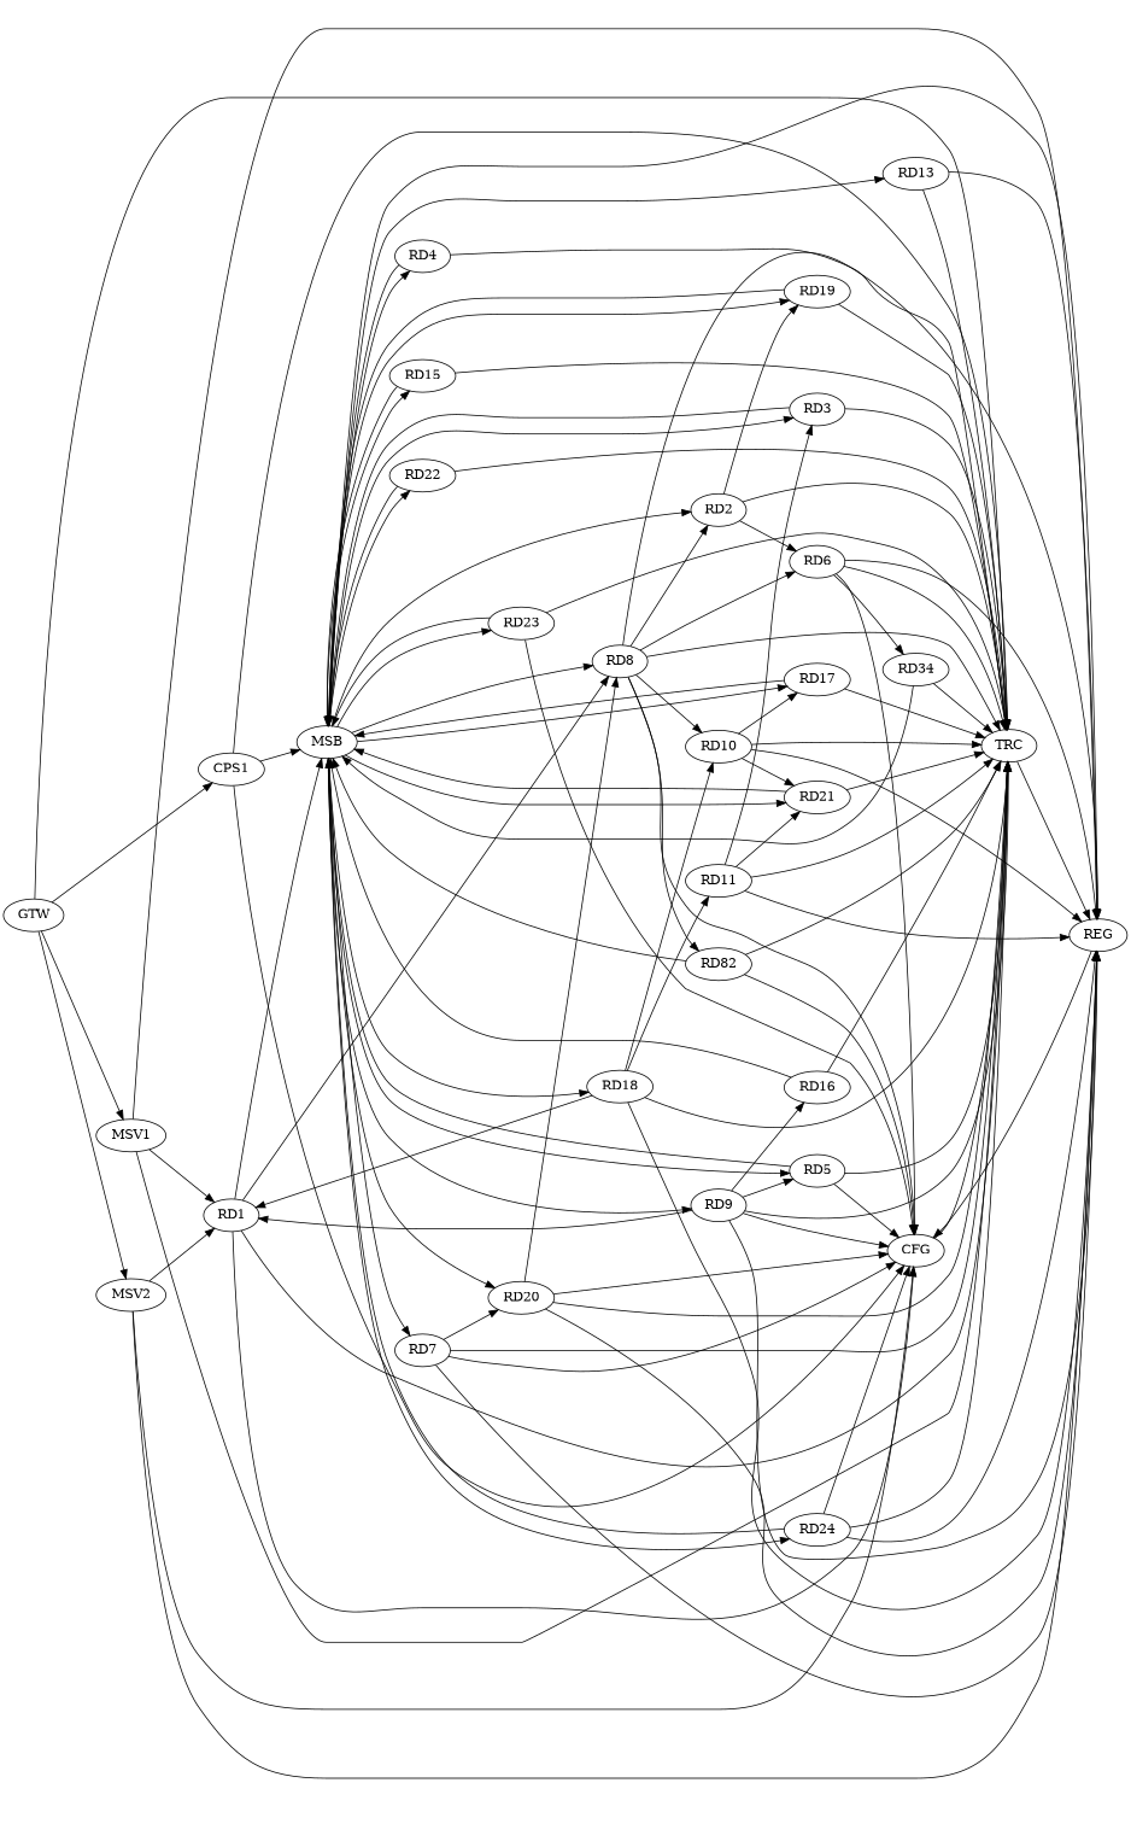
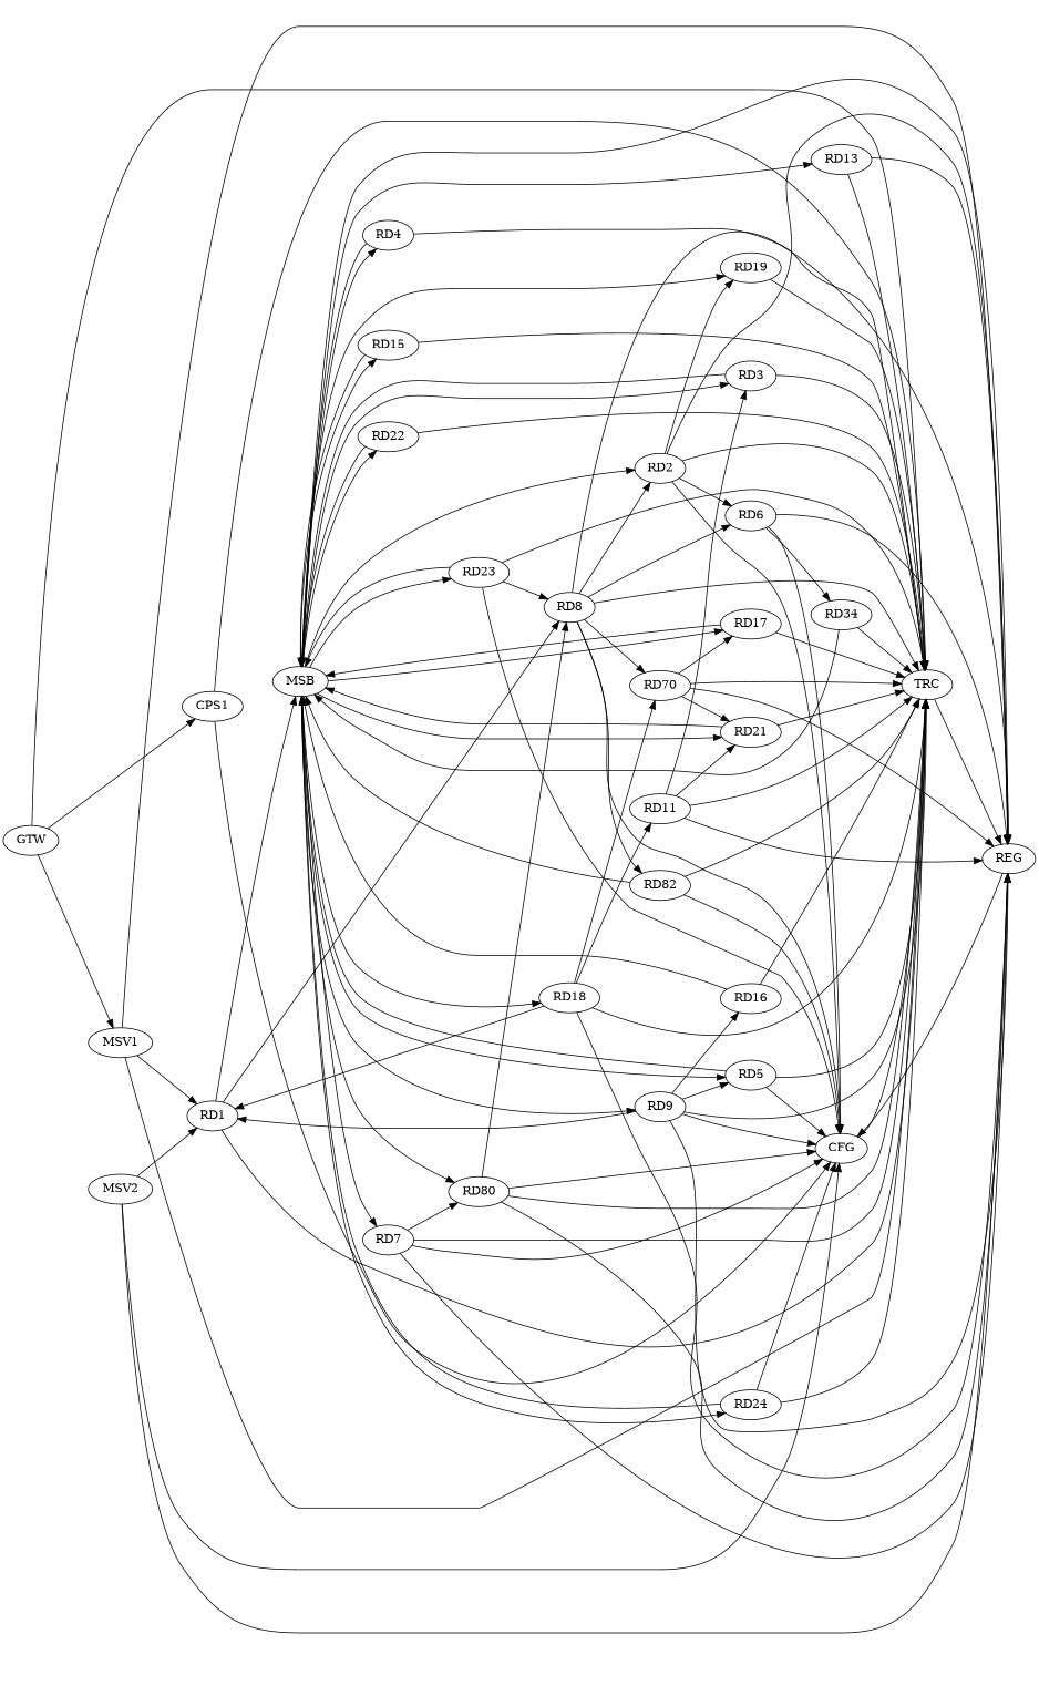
  strict digraph {
    rankdir=LR
    n1 [label=RD1]
    n2 [label=MSB]
    n3 [label=CFG]
    n4 [label=TRC]
    n5 [label=RD8]
    n6 [label=RD2]
    n7 [label=RD19]
    n8 [label=REG]
    n9 [label=RD3]
    n10 [label=RD4]
    n11 [label=RD5]
    n12 [label=RD7]
-   n13 [label=RD20]
+   n13 [label=RD80]
    n14 [label=RD9]
    n15 [label=RD17]
    n16 [label=RD21]
    n17 [label=RD13]
    n18 [label=RD15]
    n19 [label=RD18]
    n20 [label=RD22]
    n21 [label=RD23]
    n22 [label=RD24]
    n23 [label=RD6]
    n24 [label=RD34]
-   n25 [label=RD10]
+   n25 [label=RD70]
    n26 [label=RD82]
    n27 [label=RD16]
    n28 [label=RD11]
    n29 [label=CPS1]
    n30 [label=GTW]
    n31 [label=MSV1]
    n32 [label=MSV2]
    n1 -> n2
-   n1 -> n3
+   n6 -> n3
    n1 -> n4
    n1 -> n5
-   n2 -> n5
+   n21 -> n5
    n2 -> n6
    n2 -> n7
    n2 -> n8
    n2 -> n9
    n2 -> n10
    n2 -> n11
    n2 -> n12
    n2 -> n13
    n2 -> n14
    n2 -> n15
    n2 -> n16
    n2 -> n17
    n2 -> n18
    n2 -> n19
    n2 -> n20
    n2 -> n21
    n2 -> n22
    n3 -> n4
    n4 -> n8
    n5 -> n3
    n5 -> n4
    n5 -> n6
    n5 -> n8
    n5 -> n23
    n5 -> n25
    n5 -> n26
    n6 -> n4
    n6 -> n7
-   n22 -> n8
+   n6 -> n8
    n6 -> n23
-   n7 -> n2
    n7 -> n4
    n8 -> n3
    n9 -> n2
    n9 -> n4
    n10 -> n2
    n10 -> n4
    n11 -> n2
    n11 -> n3
    n11 -> n4
    n12 -> n3
    n12 -> n4
    n12 -> n8
    n12 -> n13
    n13 -> n3
    n13 -> n4
    n13 -> n5
    n13 -> n8
    n14 -> n1
    n14 -> n3
    n14 -> n4
    n14 -> n8
    n14 -> n11
    n14 -> n27
    n15 -> n2
    n15 -> n4
    n16 -> n2
    n16 -> n4
    n17 -> n4
    n17 -> n8
    n18 -> n2
    n18 -> n4
    n19 -> n1
    n19 -> n4
    n19 -> n8
    n19 -> n25
    n19 -> n28
    n20 -> n2
    n20 -> n4
    n21 -> n2
    n21 -> n3
    n21 -> n4
    n22 -> n2
    n22 -> n3
    n22 -> n4
    n23 -> n3
-   n23 -> n4
    n23 -> n8
    n23 -> n24
    n24 -> n2
    n24 -> n4
    n25 -> n4
    n25 -> n8
    n25 -> n15
    n25 -> n16
    n26 -> n2
    n26 -> n3
    n26 -> n4
    n27 -> n2
    n27 -> n4
    n28 -> n4
    n28 -> n8
    n28 -> n9
    n28 -> n16
-   n29 -> n2
    n29 -> n3
    n29 -> n4
    n30 -> n4
    n30 -> n29
    n30 -> n31
-   n30 -> n32
    n31 -> n1
    n31 -> n4
    n31 -> n8
    n32 -> n1
    n32 -> n3
    n32 -> n8
  }
